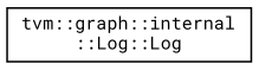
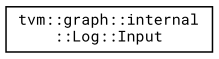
  digraph {
    rankdir=LR
    fontname="Roboto Mono"
-   n1 [color=black fillcolor=white fontname="Roboto Mono" fontsize=10 height=0.2 label="tvm::graph::internal\l::Log::Log" shape=record style=filled width=0.4]
+   n1 [color=black fillcolor=white fontname="Roboto Mono" fontsize=10 height=0.2 label="tvm::graph::internal\l::Log::Input" shape=record style=filled width=0.4]
  }
